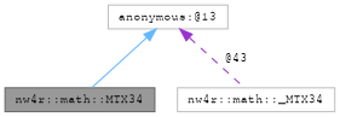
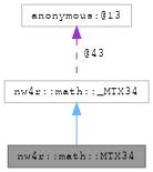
  digraph {
    node [color=grey75 fillcolor=white fontname=FreeMono fontsize=10 shape=box style=filled]
    edge [dir=back fontname=FreeMono fontsize=10 labelfontname=FreeMono labelfontsize=10]
    n1 [color=gray40 fillcolor=grey60 fontcolor=black height=0.2 label="nw4r::math::MTX34" width=0.4]
    n2 [height=0.2 label="nw4r::math::_MTX34" width=0.4]
    n3 [height=0.2 label="anonymous:@13" width=0.4]
-   n3 -> n1 [color=steelblue1 style=solid]
+   n2 -> n1 [color=steelblue1 style=solid]
    n3 -> n2 [color=darkorchid3 label=" @43" style=dashed]
  }
